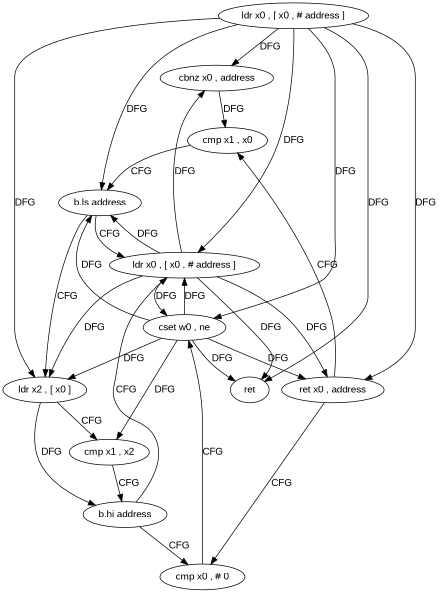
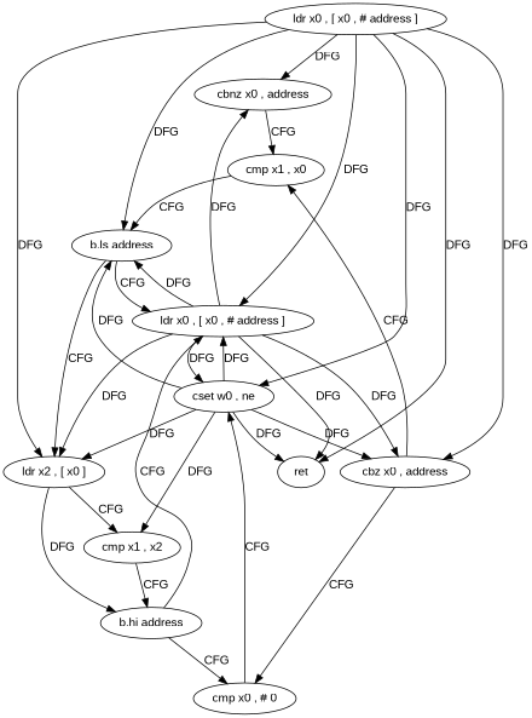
  digraph {
    fontname="Liberation Sans"
    node [fontname="Liberation Sans"]
    edge [fontname="Liberation Sans"]
    n1 [label="ldr x0 , [ x0 , # address ]"]
    n2 [label="cbnz x0 , address"]
    n3 [label="b.ls address"]
    n4 [label="ldr x0 , [ x0 , # address ]"]
    n5 [label="ldr x2 , [ x0 ]"]
-   n6 [label="ret x0 , address"]
+   n6 [label="cbz x0 , address"]
    n7 [label="cset w0 , ne"]
    n8 [label=ret]
    n9 [label="cmp x1 , x0"]
    n10 [label="cmp x1 , x2"]
    n11 [label="b.hi address"]
    n12 [label="cmp x0 , # 0"]
    n1 -> n2 [label=DFG]
    n1 -> n3 [label=DFG]
    n1 -> n4 [label=DFG]
    n1 -> n5 [label=DFG]
    n1 -> n6 [label=DFG]
    n1 -> n7 [label=DFG]
    n1 -> n8 [label=DFG]
-   n2 -> n9 [label=DFG]
+   n2 -> n9 [label=CFG]
    n3 -> n4 [label=CFG]
    n3 -> n5 [label=CFG]
    n4 -> n2 [label=DFG]
    n4 -> n3 [label=DFG]
    n4 -> n5 [label=DFG]
    n4 -> n6 [label=DFG]
    n4 -> n7 [label=DFG]
    n4 -> n8 [label=DFG]
    n5 -> n10 [label=CFG]
    n5 -> n11 [label=DFG]
    n6 -> n9 [label=CFG]
    n6 -> n12 [label=CFG]
    n7 -> n3 [label=DFG]
    n7 -> n4 [label=DFG]
    n7 -> n5 [label=DFG]
    n7 -> n6 [label=DFG]
    n7 -> n8 [label=DFG]
    n7 -> n10 [label=DFG]
    n9 -> n3 [label=CFG]
    n10 -> n11 [label=CFG]
    n11 -> n4 [label=CFG]
    n11 -> n12 [label=CFG]
    n12 -> n7 [label=CFG]
  }
